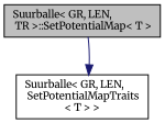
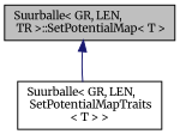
  digraph {
    fontname=Merriweather
    node [color=black fontname=Merriweather fontsize=10 shape=record style=filled]
    n1 [fillcolor=grey75 fontcolor=black height=0.2 label="Suurballe\< GR, LEN,\l TR \>::SetPotentialMap\< T \>" width=0.4]
    n2 [fillcolor=white height=0.2 label="Suurballe\< GR, LEN,\l SetPotentialMapTraits\l\< T \> \>" width=0.4]
-   n2 -> n1 [color=midnightblue dir=back fontname=Merriweather fontsize=10 labelfontname=FreeSans labelfontsize=10 style=solid]
+   n1 -> n2 [color=midnightblue dir=back fontname=Merriweather fontsize=10 labelfontname=FreeSans labelfontsize=10 style=solid]
  }
